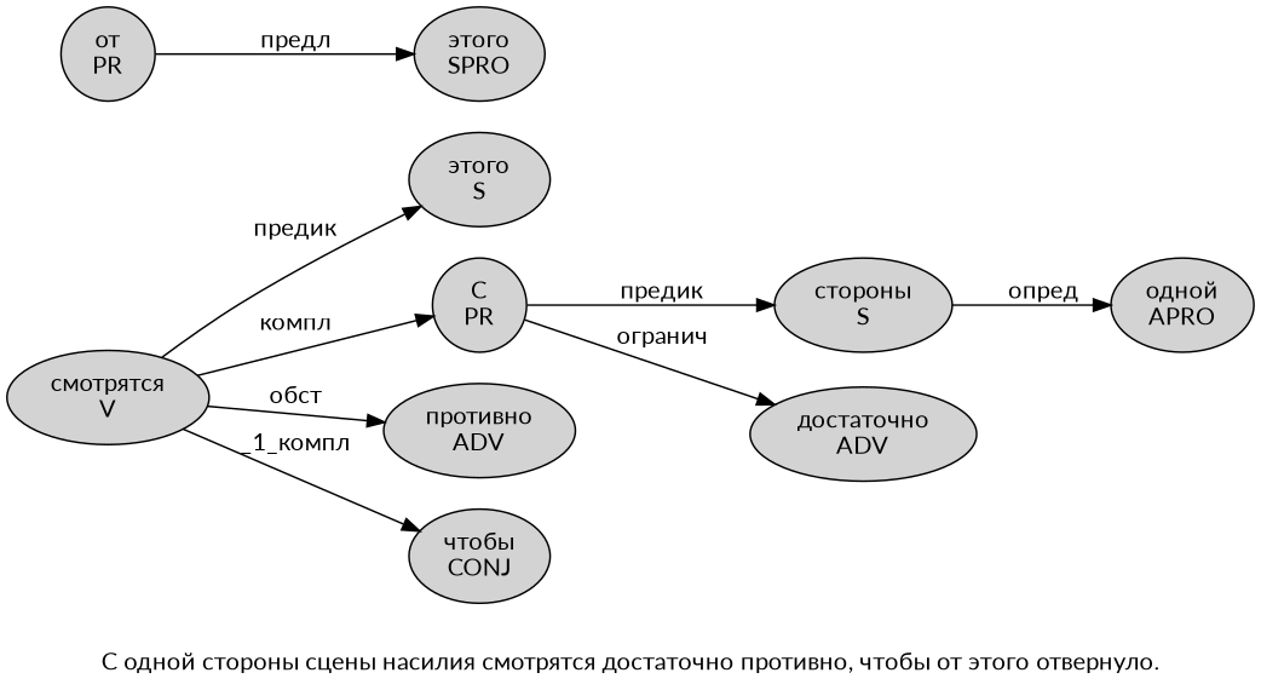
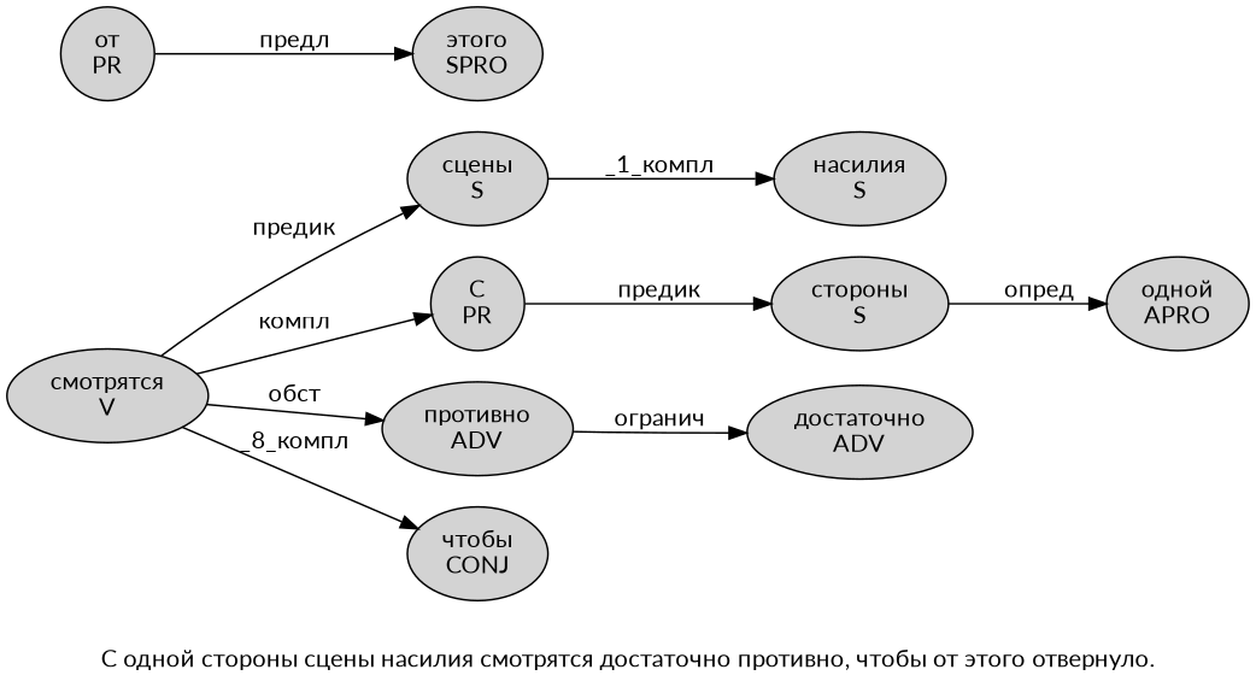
  digraph {
    fontname=Lato
    label="С одной стороны сцены насилия смотрятся достаточно противно, чтобы от этого отвернуло."
    rankdir=LR
    node [fillcolor=lightgray fontname=Lato penwidth=1 shape=ellipse style=filled]
    edge [fontname=Lato]
    n1 [label="С\nPR"]
    n2 [label="стороны\nS"]
    n3 [label="одной\nAPRO"]
-   n4 [label="этого\nS"]
+   n4 [label="сцены\nS"]
+   n5 [label="насилия\nS"]
    n6 [label="смотрятся\nV"]
    n7 [label="противно\nADV"]
    n8 [label="чтобы\nCONJ"]
    n9 [label="достаточно\nADV"]
    n10 [label="от\nPR"]
    n11 [label="этого\nSPRO"]
    n1 -> n2 [label="предик"]
    n2 -> n3 [label="опред"]
+   n4 -> n5 [label="_1_компл"]
    n6 -> n1 [label="компл"]
    n6 -> n4 [label="предик"]
    n6 -> n7 [label="обст"]
-   n6 -> n8 [label="_1_компл"]
-   n1 -> n9 [label="огранич"]
+   n6 -> n8 [label="_8_компл"]
+   n7 -> n9 [label="огранич"]
    n10 -> n11 [label="предл"]
  }
